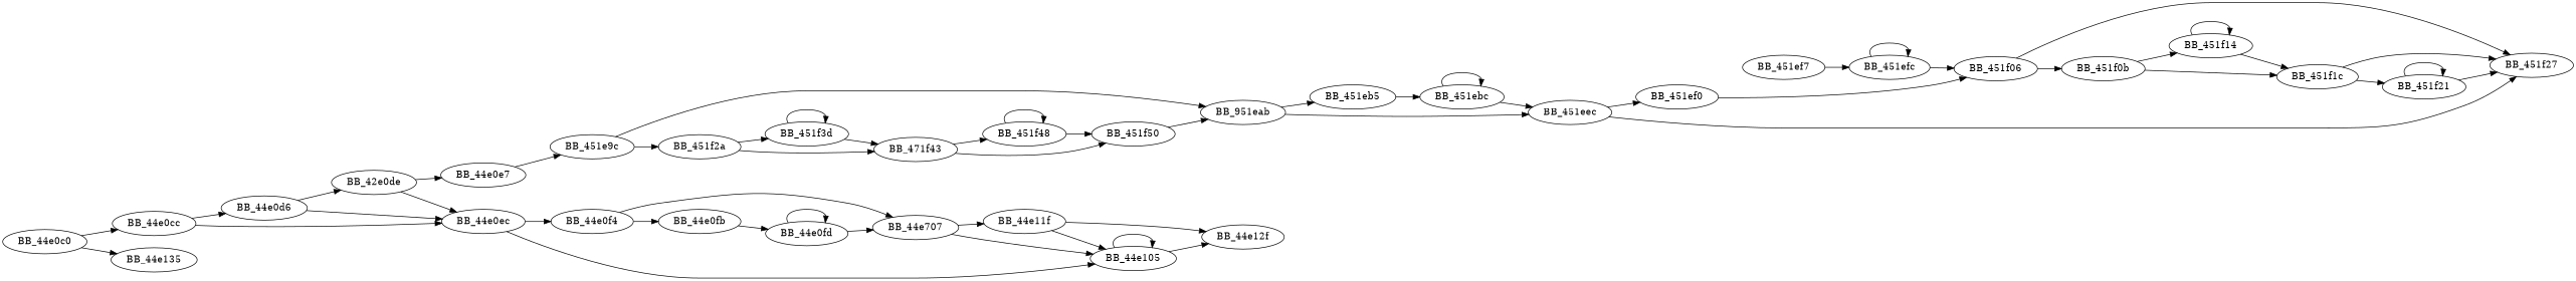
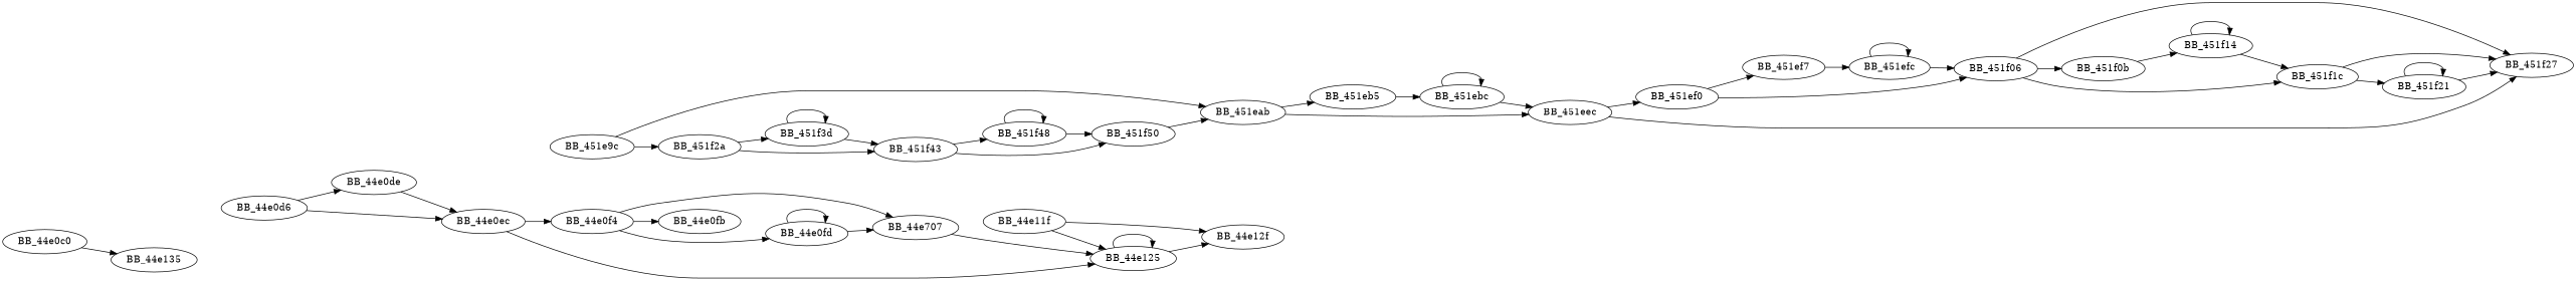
  digraph {
    rankdir=LR
    BB_44e0c0
-   BB_44e0cc
    BB_44e135
    BB_44e0d6
    BB_44e0ec
-   BB_44e0de [label=BB_42e0de]
+   BB_44e0de
    BB_44e0f4
-   BB_44e125 [label=BB_44e105]
-   BB_44e0e7
+   BB_44e125
    BB_44e0fb
    n11 [label=BB_44e707]
    BB_44e12f
    BB_451e9c
-   BB_451eab [label=BB_951eab]
+   BB_451eab
    BB_451f2a
    BB_451eb5
    BB_451eec
    BB_451f3d
-   BB_451f43 [label=BB_471f43]
+   BB_451f43
    BB_44e0fd
    BB_44e11f
    BB_451ebc
    BB_451ef0
    BB_451f27
    BB_451f48
    BB_451f50
    BB_451ef7
    BB_451f06
    BB_451efc
    BB_451f0b
    BB_451f14
    BB_451f1c
    BB_451f21
-   BB_44e0c0 -> BB_44e0cc
    BB_44e0c0 -> BB_44e135
-   BB_44e0cc -> BB_44e0d6
-   BB_44e0cc -> BB_44e0ec
    BB_44e0d6 -> BB_44e0ec
    BB_44e0d6 -> BB_44e0de
    BB_44e0ec -> BB_44e0f4
    BB_44e0ec -> BB_44e125
    BB_44e0de -> BB_44e0ec
-   BB_44e0de -> BB_44e0e7
    BB_44e0f4 -> BB_44e0fb
    BB_44e0f4 -> n11
    BB_44e125 -> BB_44e125
    BB_44e125 -> BB_44e12f
-   BB_44e0e7 -> BB_451e9c
-   BB_44e0fb -> BB_44e0fd
+   BB_44e0f4 -> BB_44e0fd
    n11 -> BB_44e125
-   n11 -> BB_44e11f
    BB_451e9c -> BB_451eab
    BB_451e9c -> BB_451f2a
    BB_451eab -> BB_451eb5
    BB_451eab -> BB_451eec
    BB_451f2a -> BB_451f3d
    BB_451f2a -> BB_451f43
    BB_451eb5 -> BB_451ebc
    BB_451eec -> BB_451ef0
    BB_451eec -> BB_451f27
    BB_451f3d -> BB_451f3d
    BB_451f3d -> BB_451f43
    BB_451f43 -> BB_451f48
    BB_451f43 -> BB_451f50
    BB_44e0fd -> n11
    BB_44e0fd -> BB_44e0fd
    BB_44e11f -> BB_44e125
    BB_44e11f -> BB_44e12f
    BB_451ebc -> BB_451eec
    BB_451ebc -> BB_451ebc
+   BB_451ef0 -> BB_451ef7
    BB_451ef0 -> BB_451f06
    BB_451f48 -> BB_451f48
    BB_451f48 -> BB_451f50
    BB_451f50 -> BB_451eab
    BB_451ef7 -> BB_451efc
    BB_451f06 -> BB_451f27
    BB_451f06 -> BB_451f0b
    BB_451efc -> BB_451f06
    BB_451efc -> BB_451efc
    BB_451f0b -> BB_451f14
-   BB_451f0b -> BB_451f1c
+   BB_451f06 -> BB_451f1c
    BB_451f14 -> BB_451f14
    BB_451f14 -> BB_451f1c
    BB_451f1c -> BB_451f27
    BB_451f1c -> BB_451f21
    BB_451f21 -> BB_451f27
    BB_451f21 -> BB_451f21
  }
